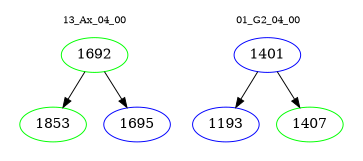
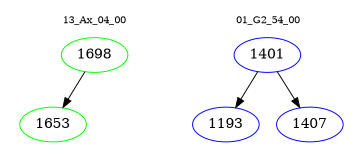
  digraph {
    node [color=green]
    edge [color=black]
-   n1 [label=1692]
-   n2 [label=1853]
-   n3 [color=blue label=1695]
+   n1 [label=1698]
+   n2 [label=1653]
    n4 [color=blue label=1401]
    n5 [color=blue label=1193]
-   n6 [label=1407]
+   n6 [color=blue label=1407]
    subgraph cluster_1 {
      color=white
      fontsize=10
      label="13_Ax_04_00"
      n1
      n2
-     n3
    }
    subgraph cluster_2 {
      color=white
      fontsize=10
-     label="01_G2_04_00"
+     label="01_G2_54_00"
      n4
      n5
      n6
    }
    n1 -> n2
-   n1 -> n3
    n4 -> n5
    n4 -> n6
  }
